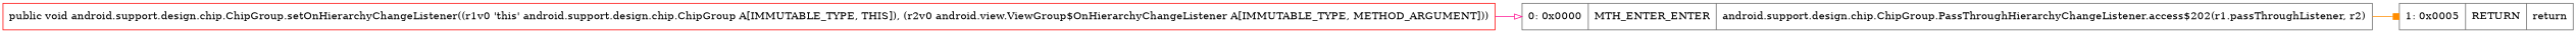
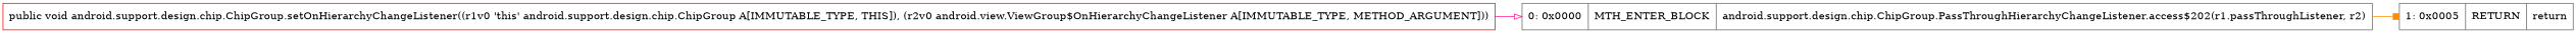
  digraph {
    rankdir=LR
    node [shape=record color=gray40]
-   n1 [label="{0\:\ 0x0000|MTH_ENTER_ENTER\l|android.support.design.chip.ChipGroup.PassThroughHierarchyChangeListener.access$202(r1.passThroughListener, r2)\l}"]
+   n1 [label="{0\:\ 0x0000|MTH_ENTER_BLOCK\l|android.support.design.chip.ChipGroup.PassThroughHierarchyChangeListener.access$202(r1.passThroughListener, r2)\l}"]
    n2 [label="{1\:\ 0x0005|RETURN\l|return\l}"]
    n3 [label="{public void android.support.design.chip.ChipGroup.setOnHierarchyChangeListener((r1v0 'this' android.support.design.chip.ChipGroup A[IMMUTABLE_TYPE, THIS]), (r2v0 android.view.ViewGroup$OnHierarchyChangeListener A[IMMUTABLE_TYPE, METHOD_ARGUMENT])) }" color=red]
    n1 -> n2 [color=darkorange arrowhead=box]
    n3 -> n1 [color=deeppink arrowhead=onormal]
  }
